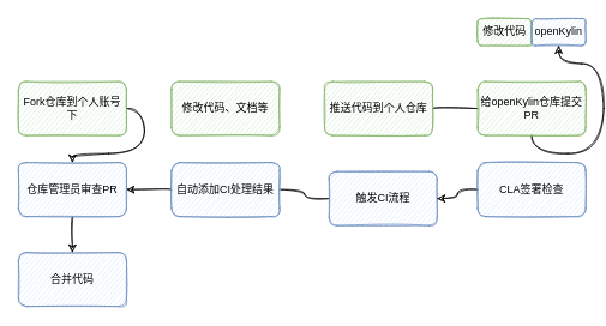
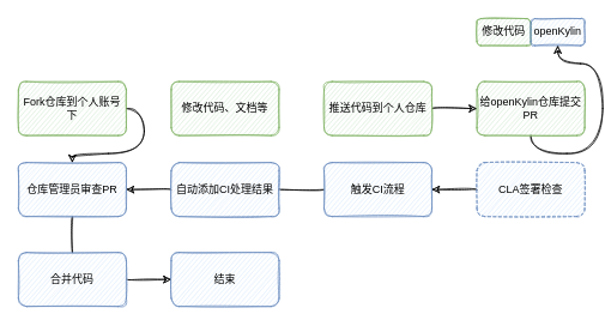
  <mxCell id="0" />
  <mxCell id="1" parent="0" />
  <mxCell id="2" style="edgeStyle=orthogonalEdgeStyle;rounded=1;orthogonalLoop=1;jettySize=auto;html=1;exitX=1;exitY=0.5;exitDx=0;exitDy=0;sketch=1;curved=1;" parent="1" source="3" target="16" edge="1"><mxGeometry relative="1" as="geometry" /></mxCell>
  <mxCell id="3" value="Fork仓库到个人账号下" style="rounded=1;whiteSpace=wrap;html=1;sketch=1;fillColor=#d5e8d4;strokeColor=#82b366;" parent="1" vertex="1"><mxGeometry x="20" y="90" width="120" height="60" as="geometry" /></mxCell>
  <mxCell id="4" value="修改代码、文档等" style="rounded=1;whiteSpace=wrap;html=1;sketch=1;fillColor=#d5e8d4;strokeColor=#82b366;" parent="1" vertex="1"><mxGeometry x="190" y="90" width="120" height="60" as="geometry" /></mxCell>
- <mxCell id="5" style="edgeStyle=orthogonalEdgeStyle;rounded=1;orthogonalLoop=1;jettySize=auto;html=1;exitX=1;exitY=0.5;exitDx=0;exitDy=0;entryX=0;entryY=0.5;entryDx=0;entryDy=0;sketch=1;curved=1;endArrow=none;" parent="1" source="6" target="8" edge="1"><mxGeometry relative="1" as="geometry" /></mxCell>
+ <mxCell id="5" style="edgeStyle=orthogonalEdgeStyle;rounded=1;orthogonalLoop=1;jettySize=auto;html=1;exitX=1;exitY=0.5;exitDx=0;exitDy=0;entryX=0;entryY=0.5;entryDx=0;entryDy=0;sketch=1;curved=1;" parent="1" source="6" target="8" edge="1"><mxGeometry relative="1" as="geometry" /></mxCell>
  <mxCell id="6" value="推送代码到个人仓库" style="rounded=1;whiteSpace=wrap;html=1;sketch=1;fillColor=#d5e8d4;strokeColor=#82b366;" parent="1" vertex="1"><mxGeometry x="360" y="90" width="120" height="60" as="geometry" /></mxCell>
  <mxCell id="7" style="edgeStyle=orthogonalEdgeStyle;rounded=1;orthogonalLoop=1;jettySize=auto;html=1;exitX=0.5;exitY=1;exitDx=0;exitDy=0;sketch=1;curved=1;" parent="1" source="8" target="19" edge="1"><mxGeometry relative="1" as="geometry" /></mxCell>
  <mxCell id="8" value="给openKylin仓库提交PR" style="rounded=1;whiteSpace=wrap;html=1;sketch=1;fillColor=#d5e8d4;strokeColor=#82b366;" parent="1" vertex="1"><mxGeometry x="530" y="90" width="120" height="60" as="geometry" /></mxCell>
  <mxCell id="9" style="edgeStyle=orthogonalEdgeStyle;rounded=1;orthogonalLoop=1;jettySize=auto;html=1;exitX=0;exitY=0.5;exitDx=0;exitDy=0;sketch=1;curved=1;endArrow=none;" parent="1" source="10" target="12" edge="1"><mxGeometry relative="1" as="geometry" /></mxCell>
- <mxCell id="10" value="触发CI流程" style="rounded=1;whiteSpace=wrap;html=1;sketch=1;fillColor=#dae8fc;strokeColor=#6c8ebf;" parent="1" vertex="1"><mxGeometry x="365" y="190" width="120" height="60" as="geometry" /></mxCell>
+ <mxCell id="10" value="触发CI流程" style="rounded=1;whiteSpace=wrap;html=1;sketch=1;fillColor=#dae8fc;strokeColor=#6c8ebf;" parent="1" vertex="1"><mxGeometry x="360" y="180" width="120" height="60" as="geometry" /></mxCell>
  <mxCell id="11" style="edgeStyle=orthogonalEdgeStyle;rounded=1;orthogonalLoop=1;jettySize=auto;html=1;exitX=0;exitY=0.5;exitDx=0;exitDy=0;sketch=1;curved=1;" parent="1" source="12" target="16" edge="1"><mxGeometry relative="1" as="geometry" /></mxCell>
  <mxCell id="12" value="自动添加CI处理结果" style="rounded=1;whiteSpace=wrap;html=1;sketch=1;fillColor=#dae8fc;strokeColor=#6c8ebf;" parent="1" vertex="1"><mxGeometry x="190" y="180" width="120" height="60" as="geometry" /></mxCell>
  <mxCell id="13" style="edgeStyle=orthogonalEdgeStyle;rounded=1;orthogonalLoop=1;jettySize=auto;html=1;exitX=0;exitY=0.5;exitDx=0;exitDy=0;sketch=1;curved=1;" parent="1" source="14" target="10" edge="1"><mxGeometry relative="1" as="geometry" /></mxCell>
- <mxCell id="14" value="CLA签署检查" style="rounded=1;whiteSpace=wrap;html=1;sketch=1;fillColor=#dae8fc;strokeColor=#6c8ebf;" parent="1" vertex="1"><mxGeometry x="530" y="180" width="120" height="60" as="geometry" /></mxCell>
- <mxCell id="15" style="edgeStyle=orthogonalEdgeStyle;curved=1;rounded=1;sketch=1;orthogonalLoop=1;jettySize=auto;html=1;exitX=0.5;exitY=1;exitDx=0;exitDy=0;entryX=0.5;entryY=0;entryDx=0;entryDy=0;" parent="1" source="16" target="21" edge="1"><mxGeometry relative="1" as="geometry" /></mxCell>
+ <mxCell id="14" value="CLA签署检查" style="rounded=1;whiteSpace=wrap;html=1;sketch=1;fillColor=#dae8fc;strokeColor=#6c8ebf;dashed=1;" parent="1" vertex="1"><mxGeometry x="530" y="180" width="120" height="60" as="geometry" /></mxCell>
+ <mxCell id="15" style="edgeStyle=orthogonalEdgeStyle;curved=1;rounded=1;sketch=1;orthogonalLoop=1;jettySize=auto;html=1;exitX=0.5;exitY=1;exitDx=0;exitDy=0;entryX=0.5;entryY=0;entryDx=0;entryDy=0;endArrow=none;" parent="1" source="16" target="21" edge="1"><mxGeometry relative="1" as="geometry" /></mxCell>
  <mxCell id="16" value="仓库管理员审查PR" style="rounded=1;whiteSpace=wrap;html=1;sketch=1;fillColor=#dae8fc;strokeColor=#6c8ebf;" parent="1" vertex="1"><mxGeometry x="20" y="180" width="120" height="60" as="geometry" /></mxCell>
  <mxCell id="17" value="" style="group" parent="1" vertex="1" connectable="0"><mxGeometry x="530" y="20" width="120" height="30" as="geometry" /></mxCell>
  <mxCell id="18" value="修改代码" style="rounded=1;whiteSpace=wrap;html=1;sketch=1;fillColor=#d5e8d4;strokeColor=#82b366;" parent="17" vertex="1"><mxGeometry width="60" height="30" as="geometry" /></mxCell>
  <mxCell id="19" value="openKylin" style="rounded=1;whiteSpace=wrap;html=1;sketch=1;fillColor=#dae8fc;strokeColor=#6c8ebf;" parent="17" vertex="1"><mxGeometry x="60" width="60" height="30" as="geometry" /></mxCell>
+ <mxCell id="20" style="edgeStyle=orthogonalEdgeStyle;curved=1;rounded=1;sketch=1;orthogonalLoop=1;jettySize=auto;html=1;exitX=1;exitY=0.5;exitDx=0;exitDy=0;entryX=0;entryY=0.5;entryDx=0;entryDy=0;" parent="1" source="21" target="22" edge="1"><mxGeometry relative="1" as="geometry" /></mxCell>
  <mxCell id="21" value="合并代码" style="rounded=1;whiteSpace=wrap;html=1;sketch=1;fillColor=#dae8fc;strokeColor=#6c8ebf;" parent="1" vertex="1"><mxGeometry x="20" y="280" width="120" height="60" as="geometry" /></mxCell>
+ <mxCell id="22" value="结束" style="rounded=1;whiteSpace=wrap;html=1;sketch=1;fillColor=#dae8fc;strokeColor=#6c8ebf;" parent="1" vertex="1"><mxGeometry x="190" y="280" width="120" height="60" as="geometry" /></mxCell>
